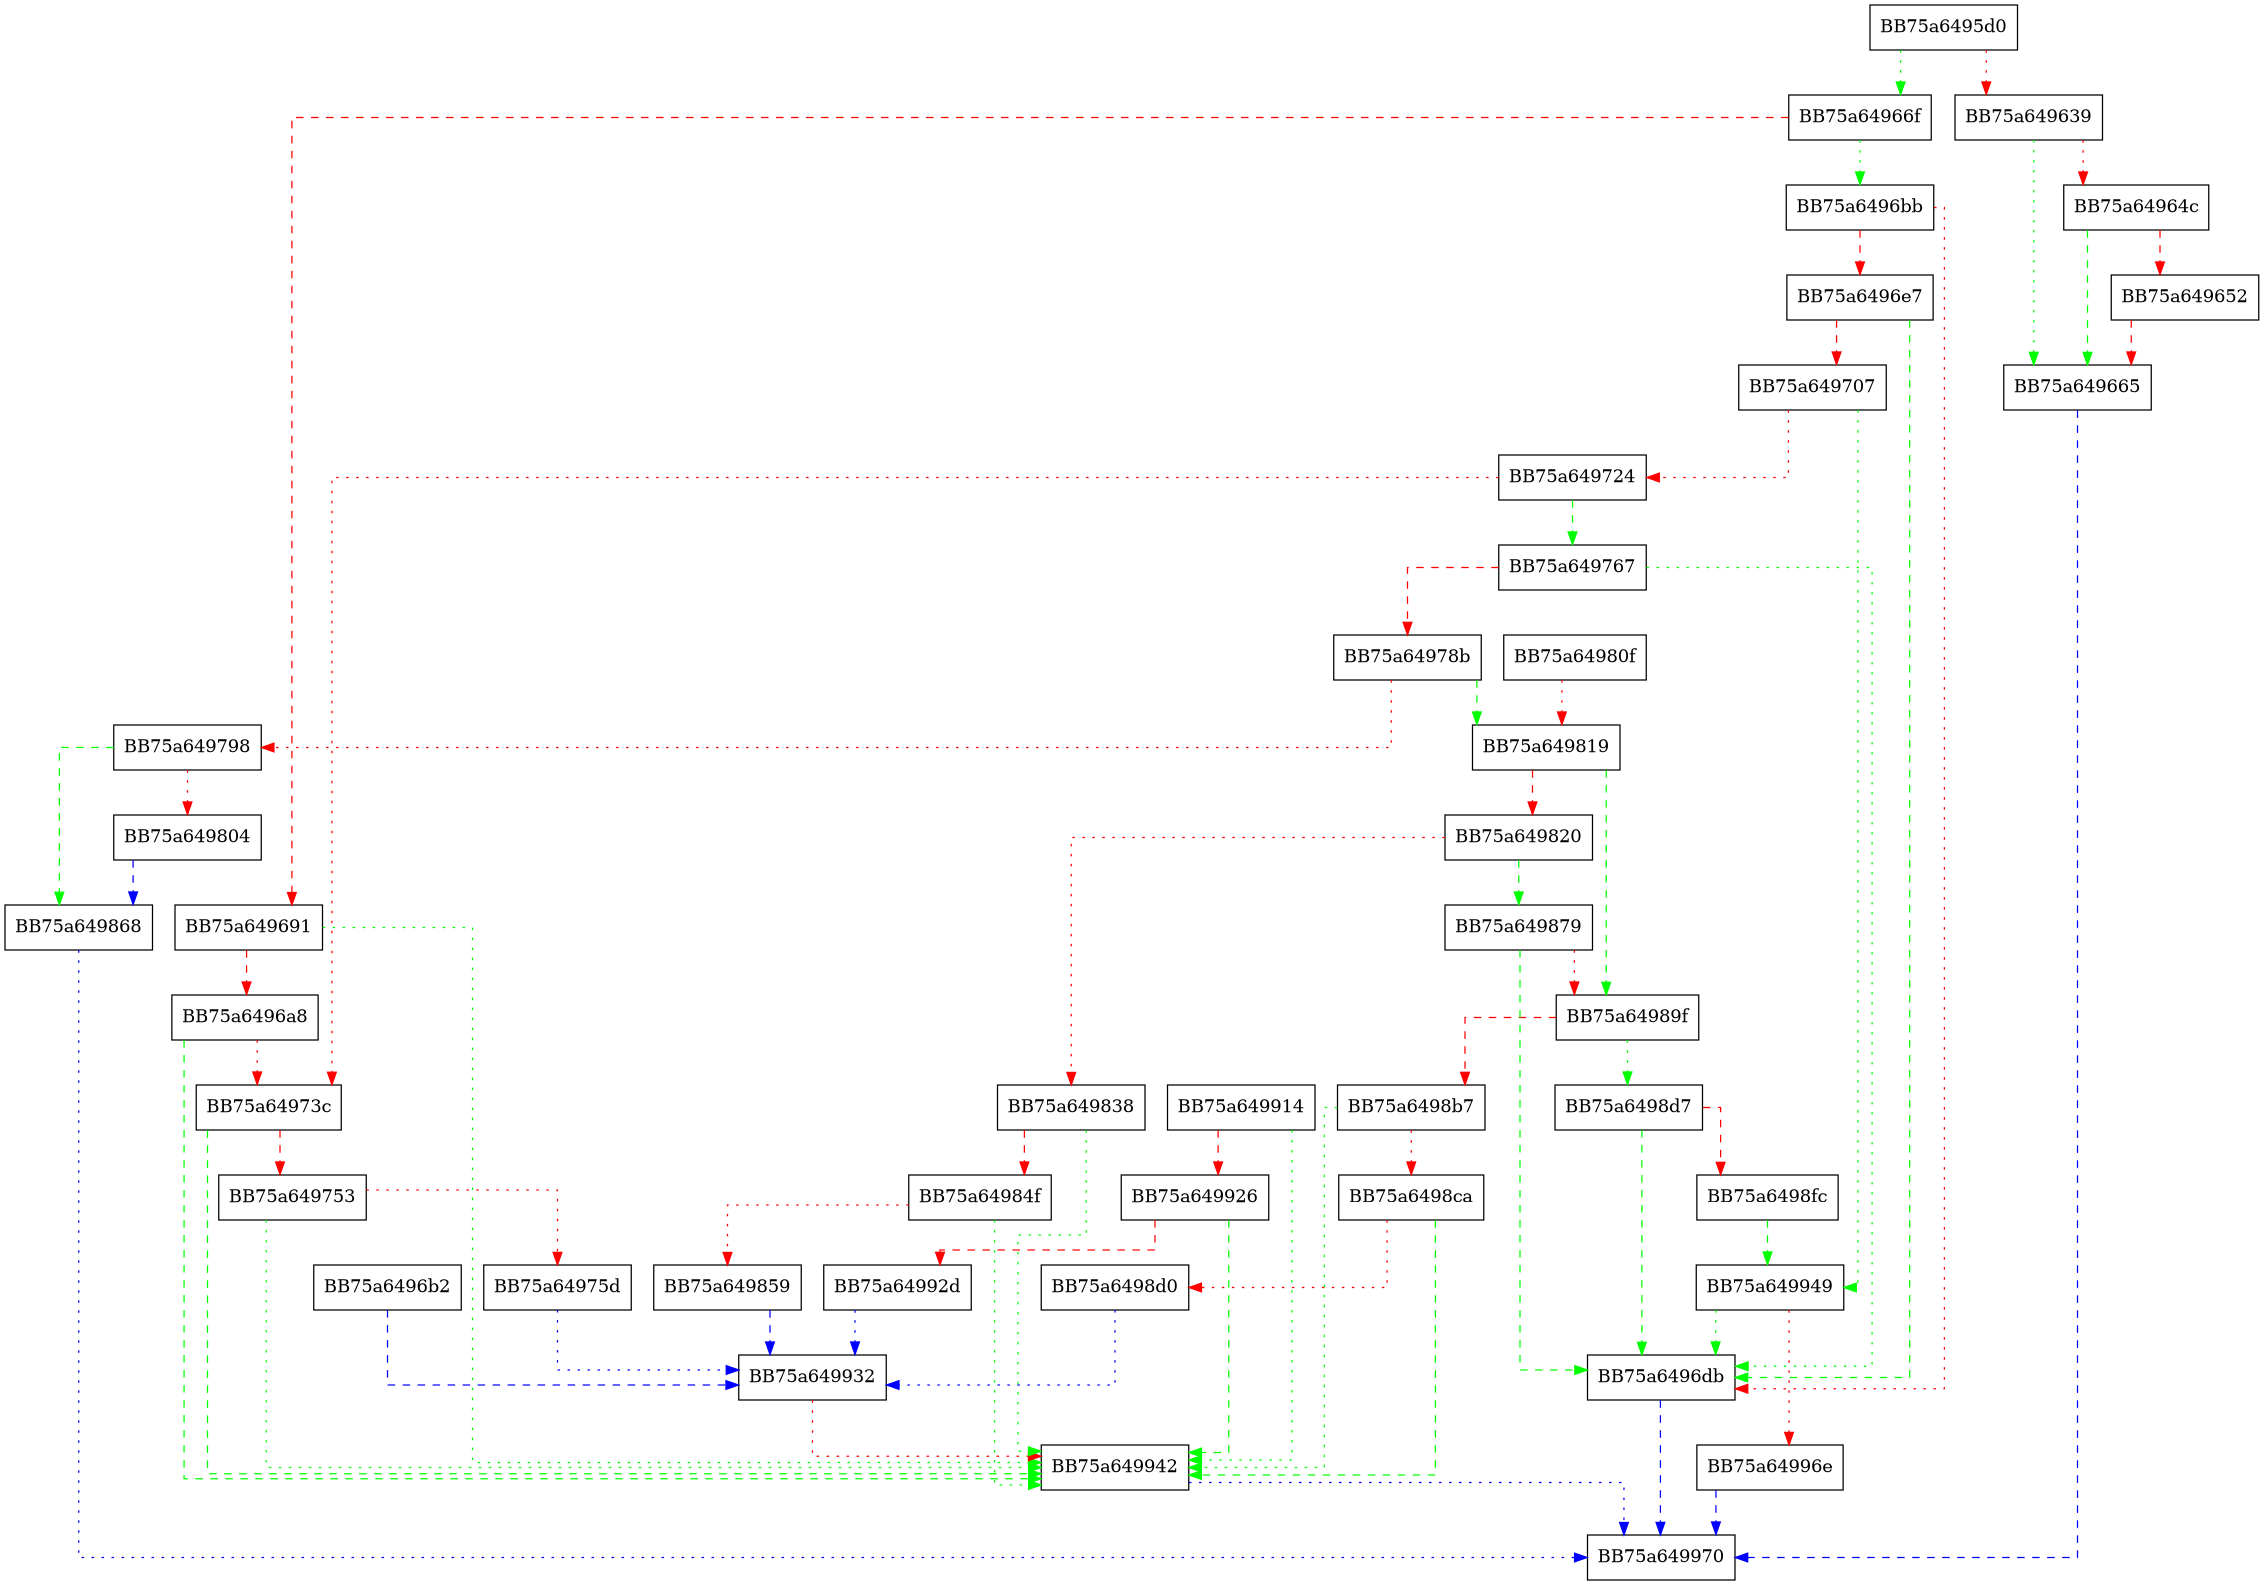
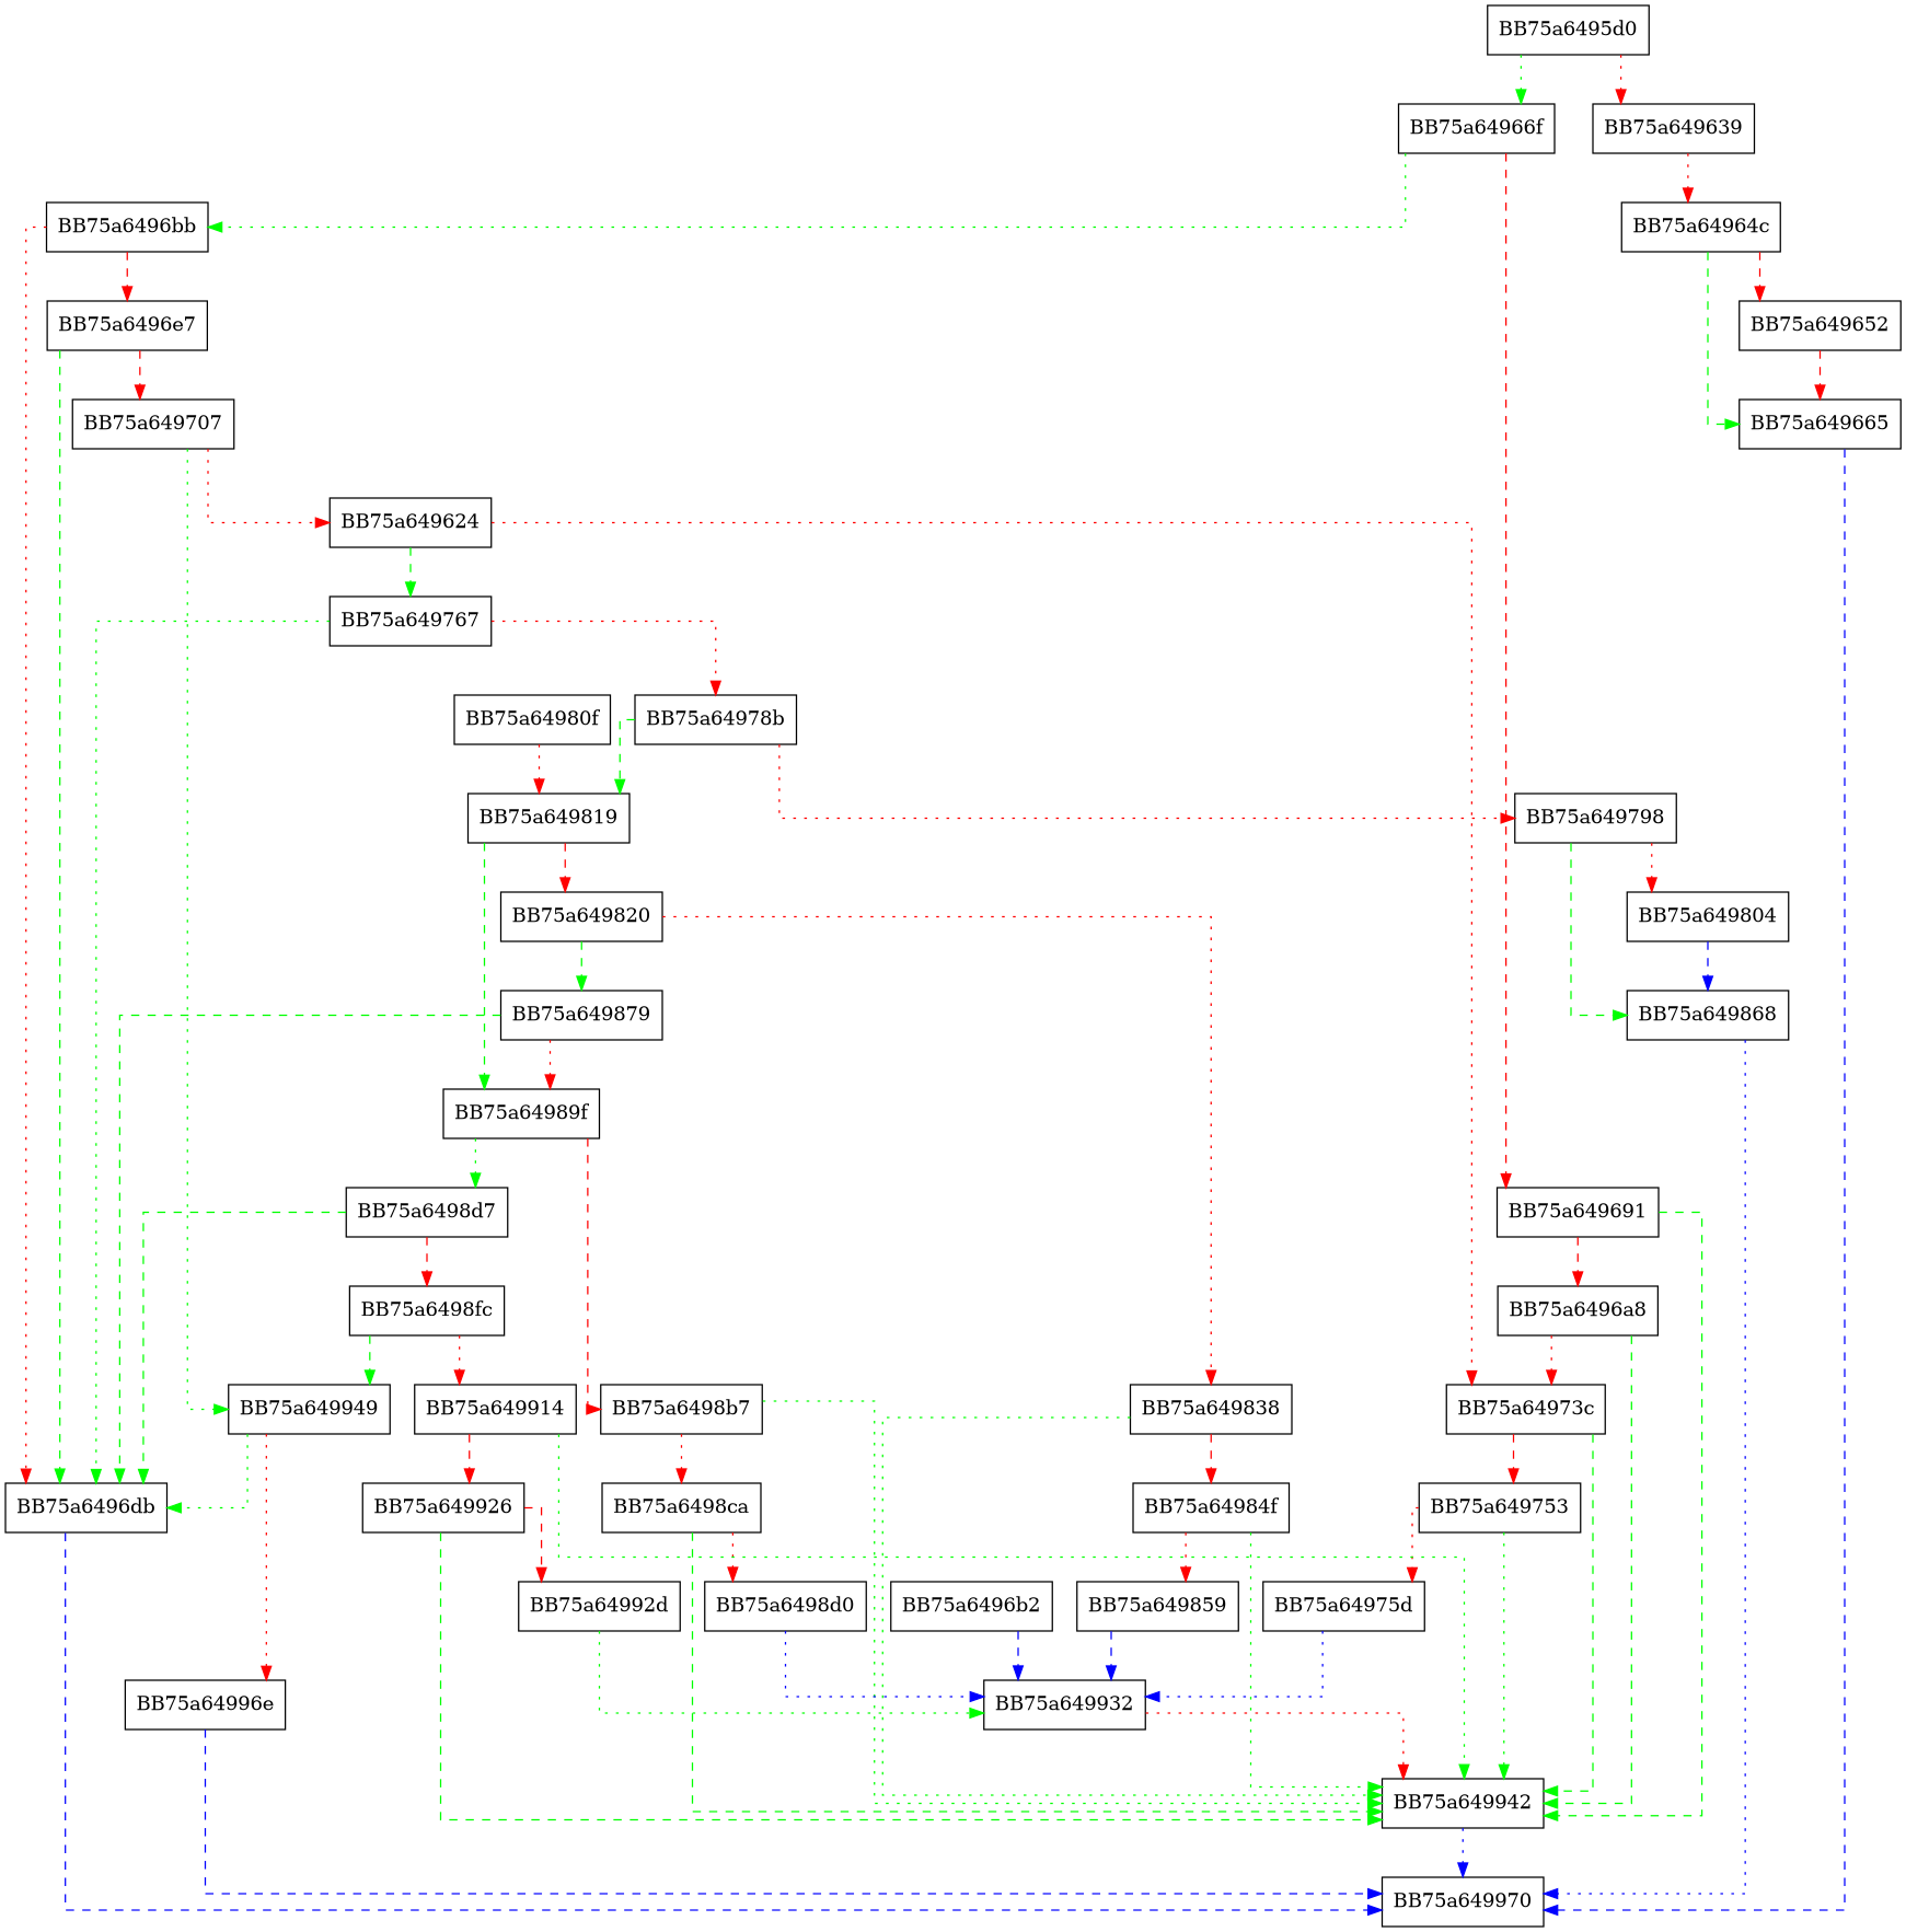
  digraph {
    splines=ortho
    node [shape=box]
    edge [color=red style=dotted]
    BB75a6495d0
    BB75a64966f
    BB75a649639
    BB75a6496bb
    BB75a649691
    BB75a649665
    BB75a64964c
    BB75a6496e7
    BB75a6496db
    BB75a649942
    BB75a6496a8
    BB75a649970
    BB75a649652
    BB75a649707
    BB75a64973c
    BB75a6496b2
    BB75a649932
-   BB75a649724
+   BB75a649724 [label=BB75a649624]
    BB75a649949
    BB75a649767
    BB75a64978b
    BB75a649753
    BB75a649819
    BB75a649798
    BB75a64975d
    BB75a64989f
    BB75a649820
    BB75a649804
    BB75a649868
    BB75a6498d7
    BB75a6498b7
    BB75a649879
    BB75a649838
    BB75a64980f
    BB75a6498fc
    BB75a6498ca
    BB75a64984f
    BB75a649859
    BB75a649914
    BB75a6498d0
    BB75a64996e
    n42 [label=BB75a649926]
    BB75a64992d
    BB75a6495d0 -> BB75a64966f [color=green]
    BB75a6495d0 -> BB75a649639
    BB75a64966f -> BB75a6496bb [color=green]
    BB75a64966f -> BB75a649691 [style=dashed]
-   BB75a649639 -> BB75a649665 [color=green]
    BB75a649639 -> BB75a64964c
    BB75a6496bb -> BB75a6496e7 [style=dashed]
    BB75a6496bb -> BB75a6496db
-   BB75a649691 -> BB75a649942 [color=green]
+   BB75a649691 -> BB75a649942 [color=green style=dashed]
    BB75a649691 -> BB75a6496a8 [style=dashed]
    BB75a649665 -> BB75a649970 [color=blue style=dashed]
    BB75a64964c -> BB75a649665 [color=green style=dashed]
    BB75a64964c -> BB75a649652 [style=dashed]
    BB75a6496e7 -> BB75a6496db [color=green style=dashed]
    BB75a6496e7 -> BB75a649707 [style=dashed]
    BB75a6496db -> BB75a649970 [color=blue style=dashed]
    BB75a649942 -> BB75a649970 [color=blue]
    BB75a6496a8 -> BB75a649942 [color=green style=dashed]
    BB75a6496a8 -> BB75a64973c
    BB75a649652 -> BB75a649665 [style=dashed]
    BB75a649707 -> BB75a649724
    BB75a649707 -> BB75a649949 [color=green]
    BB75a64973c -> BB75a649942 [color=green style=dashed]
    BB75a64973c -> BB75a649753 [style=dashed]
    BB75a6496b2 -> BB75a649932 [color=blue style=dashed]
    BB75a649932 -> BB75a649942
    BB75a649724 -> BB75a64973c
    BB75a649724 -> BB75a649767 [color=green style=dashed]
    BB75a649949 -> BB75a6496db [color=green]
    BB75a649949 -> BB75a64996e
    BB75a649767 -> BB75a6496db [color=green]
-   BB75a649767 -> BB75a64978b [style=dashed]
+   BB75a649767 -> BB75a64978b
    BB75a64978b -> BB75a649819 [color=green style=dashed]
    BB75a64978b -> BB75a649798
    BB75a649753 -> BB75a649942 [color=green]
    BB75a649753 -> BB75a64975d
    BB75a649819 -> BB75a64989f [color=green style=dashed]
    BB75a649819 -> BB75a649820 [style=dashed]
    BB75a649798 -> BB75a649804
    BB75a649798 -> BB75a649868 [color=green style=dashed]
    BB75a64975d -> BB75a649932 [color=blue]
    BB75a64989f -> BB75a6498d7 [color=green]
    BB75a64989f -> BB75a6498b7 [style=dashed]
    BB75a649820 -> BB75a649879 [color=green style=dashed]
    BB75a649820 -> BB75a649838
    BB75a649804 -> BB75a649868 [color=blue style=dashed]
    BB75a649868 -> BB75a649970 [color=blue]
    BB75a6498d7 -> BB75a6496db [color=green style=dashed]
    BB75a6498d7 -> BB75a6498fc [style=dashed]
    BB75a6498b7 -> BB75a649942 [color=green]
    BB75a6498b7 -> BB75a6498ca
    BB75a649879 -> BB75a6496db [color=green style=dashed]
    BB75a649879 -> BB75a64989f
    BB75a649838 -> BB75a649942 [color=green]
    BB75a649838 -> BB75a64984f [style=dashed]
    BB75a64980f -> BB75a649819
    BB75a6498fc -> BB75a649949 [color=green style=dashed]
+   BB75a6498fc -> BB75a649914
    BB75a6498ca -> BB75a649942 [color=green style=dashed]
    BB75a6498ca -> BB75a6498d0
    BB75a64984f -> BB75a649942 [color=green]
    BB75a64984f -> BB75a649859
    BB75a649859 -> BB75a649932 [color=blue style=dashed]
    BB75a649914 -> BB75a649942 [color=green]
    BB75a649914 -> n42 [style=dashed]
    BB75a6498d0 -> BB75a649932 [color=blue]
    BB75a64996e -> BB75a649970 [color=blue style=dashed]
    n42 -> BB75a649942 [color=green style=dashed]
    n42 -> BB75a64992d [style=dashed]
-   BB75a64992d -> BB75a649932 [color=blue]
+   BB75a64992d -> BB75a649932 [color=green]
  }
